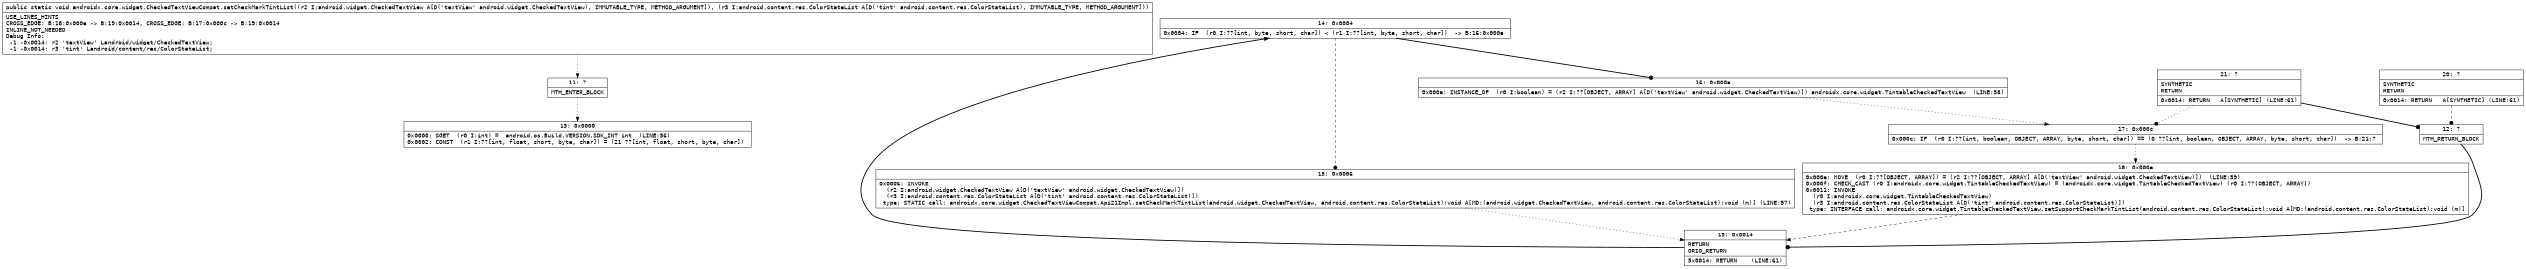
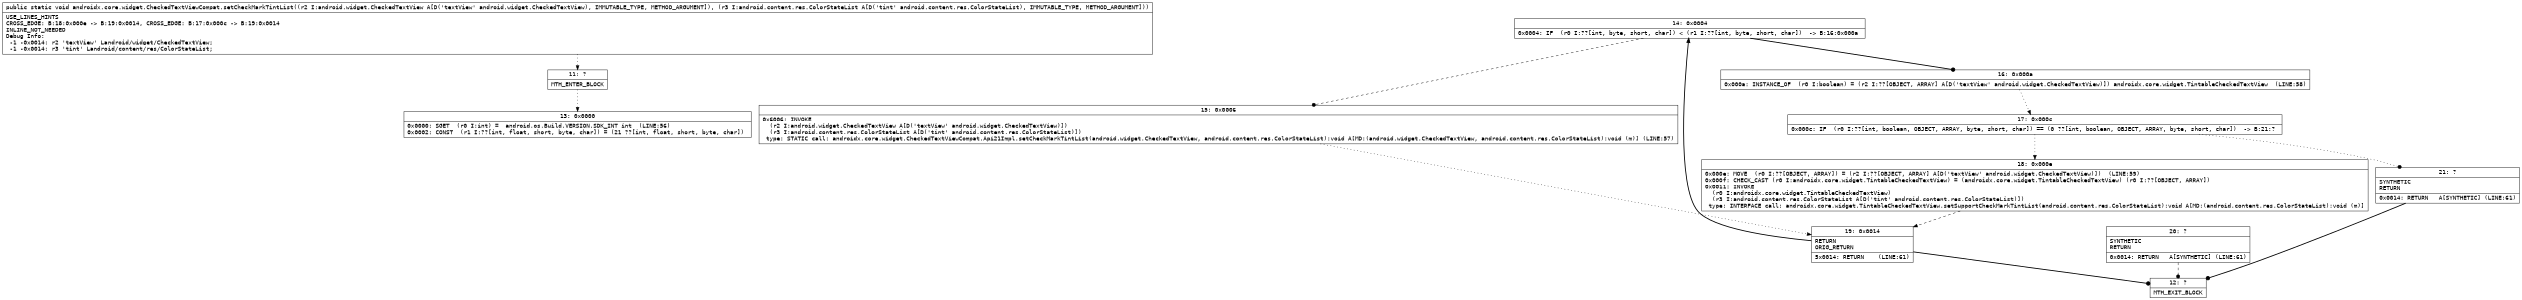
  digraph {
    fontname="DejaVu Sans Mono"
    node [fontname="DejaVu Sans Mono" shape=record]
    edge [arrowhead=normal fontname="DejaVu Sans Mono" style=dotted]
    n1 [label="{11\:\ ?|MTH_ENTER_BLOCK\l}"]
    n2 [label="{13\:\ 0x0000|0x0000: SGET  (r0 I:int) =  android.os.Build.VERSION.SDK_INT int  (LINE:56)\l0x0002: CONST  (r1 I:??[int, float, short, byte, char]) = (21 ??[int, float, short, byte, char]) \l}"]
    n3 [label="{14\:\ 0x0004|0x0004: IF  (r0 I:??[int, byte, short, char]) \< (r1 I:??[int, byte, short, char])  \-\> B:16:0x000a \l}"]
-   n4 [label="{15\:\ 0x0006|0x0006: INVOKE  \l  (r2 I:android.widget.CheckedTextView A[D('textView' android.widget.CheckedTextView)])\l  (r3 I:android.content.res.ColorStateList A[D('tint' android.content.res.ColorStateList)])\l type: STATIC call: androidx.core.widget.CheckedTextViewCompat.Api21Impl.setCheckMarkTintList(android.widget.CheckedTextView, android.content.res.ColorStateList):void A[MD:(android.widget.CheckedTextView, android.content.res.ColorStateList):void (m)] (LINE:57)\l}"]
+   n4 [label="{15\:\ 0x0006|0x6006: INVOKE  \l  (r2 I:android.widget.CheckedTextView A[D('textView' android.widget.CheckedTextView)])\l  (r3 I:android.content.res.ColorStateList A[D('tint' android.content.res.ColorStateList)])\l type: STATIC call: androidx.core.widget.CheckedTextViewCompat.Api21Impl.setCheckMarkTintList(android.widget.CheckedTextView, android.content.res.ColorStateList):void A[MD:(android.widget.CheckedTextView, android.content.res.ColorStateList):void (m)] (LINE:57)\l}"]
    n5 [label="{16\:\ 0x000a|0x000a: INSTANCE_OF  (r0 I:boolean) = (r2 I:??[OBJECT, ARRAY] A[D('textView' android.widget.CheckedTextView)]) androidx.core.widget.TintableCheckedTextView  (LINE:58)\l}"]
    n6 [label="{19\:\ 0x0014|RETURN\lORIG_RETURN\l|5x0014: RETURN    (LINE:61)\l}"]
    n7 [label="{17\:\ 0x000c|0x000c: IF  (r0 I:??[int, boolean, OBJECT, ARRAY, byte, short, char]) == (0 ??[int, boolean, OBJECT, ARRAY, byte, short, char])  \-\> B:21:? \l}"]
    n8 [label="{20\:\ ?|SYNTHETIC\lRETURN\l|0x0014: RETURN   A[SYNTHETIC] (LINE:61)\l}"]
-   n9 [label="{12\:\ ?|MTH_RETURN_BLOCK\l}"]
+   n9 [label="{12\:\ ?|MTH_EXIT_BLOCK\l}"]
    n10 [label="{18\:\ 0x000e|0x000e: MOVE  (r0 I:??[OBJECT, ARRAY]) = (r2 I:??[OBJECT, ARRAY] A[D('textView' android.widget.CheckedTextView)])  (LINE:59)\l0x000f: CHECK_CAST (r0 I:androidx.core.widget.TintableCheckedTextView) = (androidx.core.widget.TintableCheckedTextView) (r0 I:??[OBJECT, ARRAY]) \l0x0011: INVOKE  \l  (r0 I:androidx.core.widget.TintableCheckedTextView)\l  (r3 I:android.content.res.ColorStateList A[D('tint' android.content.res.ColorStateList)])\l type: INTERFACE call: androidx.core.widget.TintableCheckedTextView.setSupportCheckMarkTintList(android.content.res.ColorStateList):void A[MD:(android.content.res.ColorStateList):void (m)]\l}"]
    n11 [label="{21\:\ ?|SYNTHETIC\lRETURN\l|0x0014: RETURN   A[SYNTHETIC] (LINE:61)\l}"]
    n12 [label="{public static void androidx.core.widget.CheckedTextViewCompat.setCheckMarkTintList((r2 I:android.widget.CheckedTextView A[D('textView' android.widget.CheckedTextView), IMMUTABLE_TYPE, METHOD_ARGUMENT]), (r3 I:android.content.res.ColorStateList A[D('tint' android.content.res.ColorStateList), IMMUTABLE_TYPE, METHOD_ARGUMENT]))  | USE_LINES_HINTS\lCROSS_EDGE: B:18:0x000e \-\> B:19:0x0014, CROSS_EDGE: B:17:0x000c \-\> B:19:0x0014\lINLINE_NOT_NEEDED\lDebug Info:\l  \-1 \-0x0014: r2 'textView' Landroid\/widget\/CheckedTextView;\l  \-1 \-0x0014: r3 'tint' Landroid\/content\/res\/ColorStateList;\l}"]
    n1 -> n2
    n3 -> n4 [arrowhead=dot style=dashed]
    n3 -> n5 [arrowhead=dot style=bold]
    n4 -> n6
    n5 -> n7
    n6 -> n3 [style=bold]
-   n9 -> n6 [arrowhead=dot style=bold]
+   n6 -> n9 [arrowhead=dot style=bold]
    n7 -> n10
-   n11 -> n7 [arrowhead=dot]
+   n7 -> n11 [arrowhead=dot]
    n8 -> n9 [arrowhead=dot style=dashed]
    n10 -> n6 [style=dashed]
    n11 -> n9 [arrowhead=dot style=bold]
    n12 -> n1
  }
